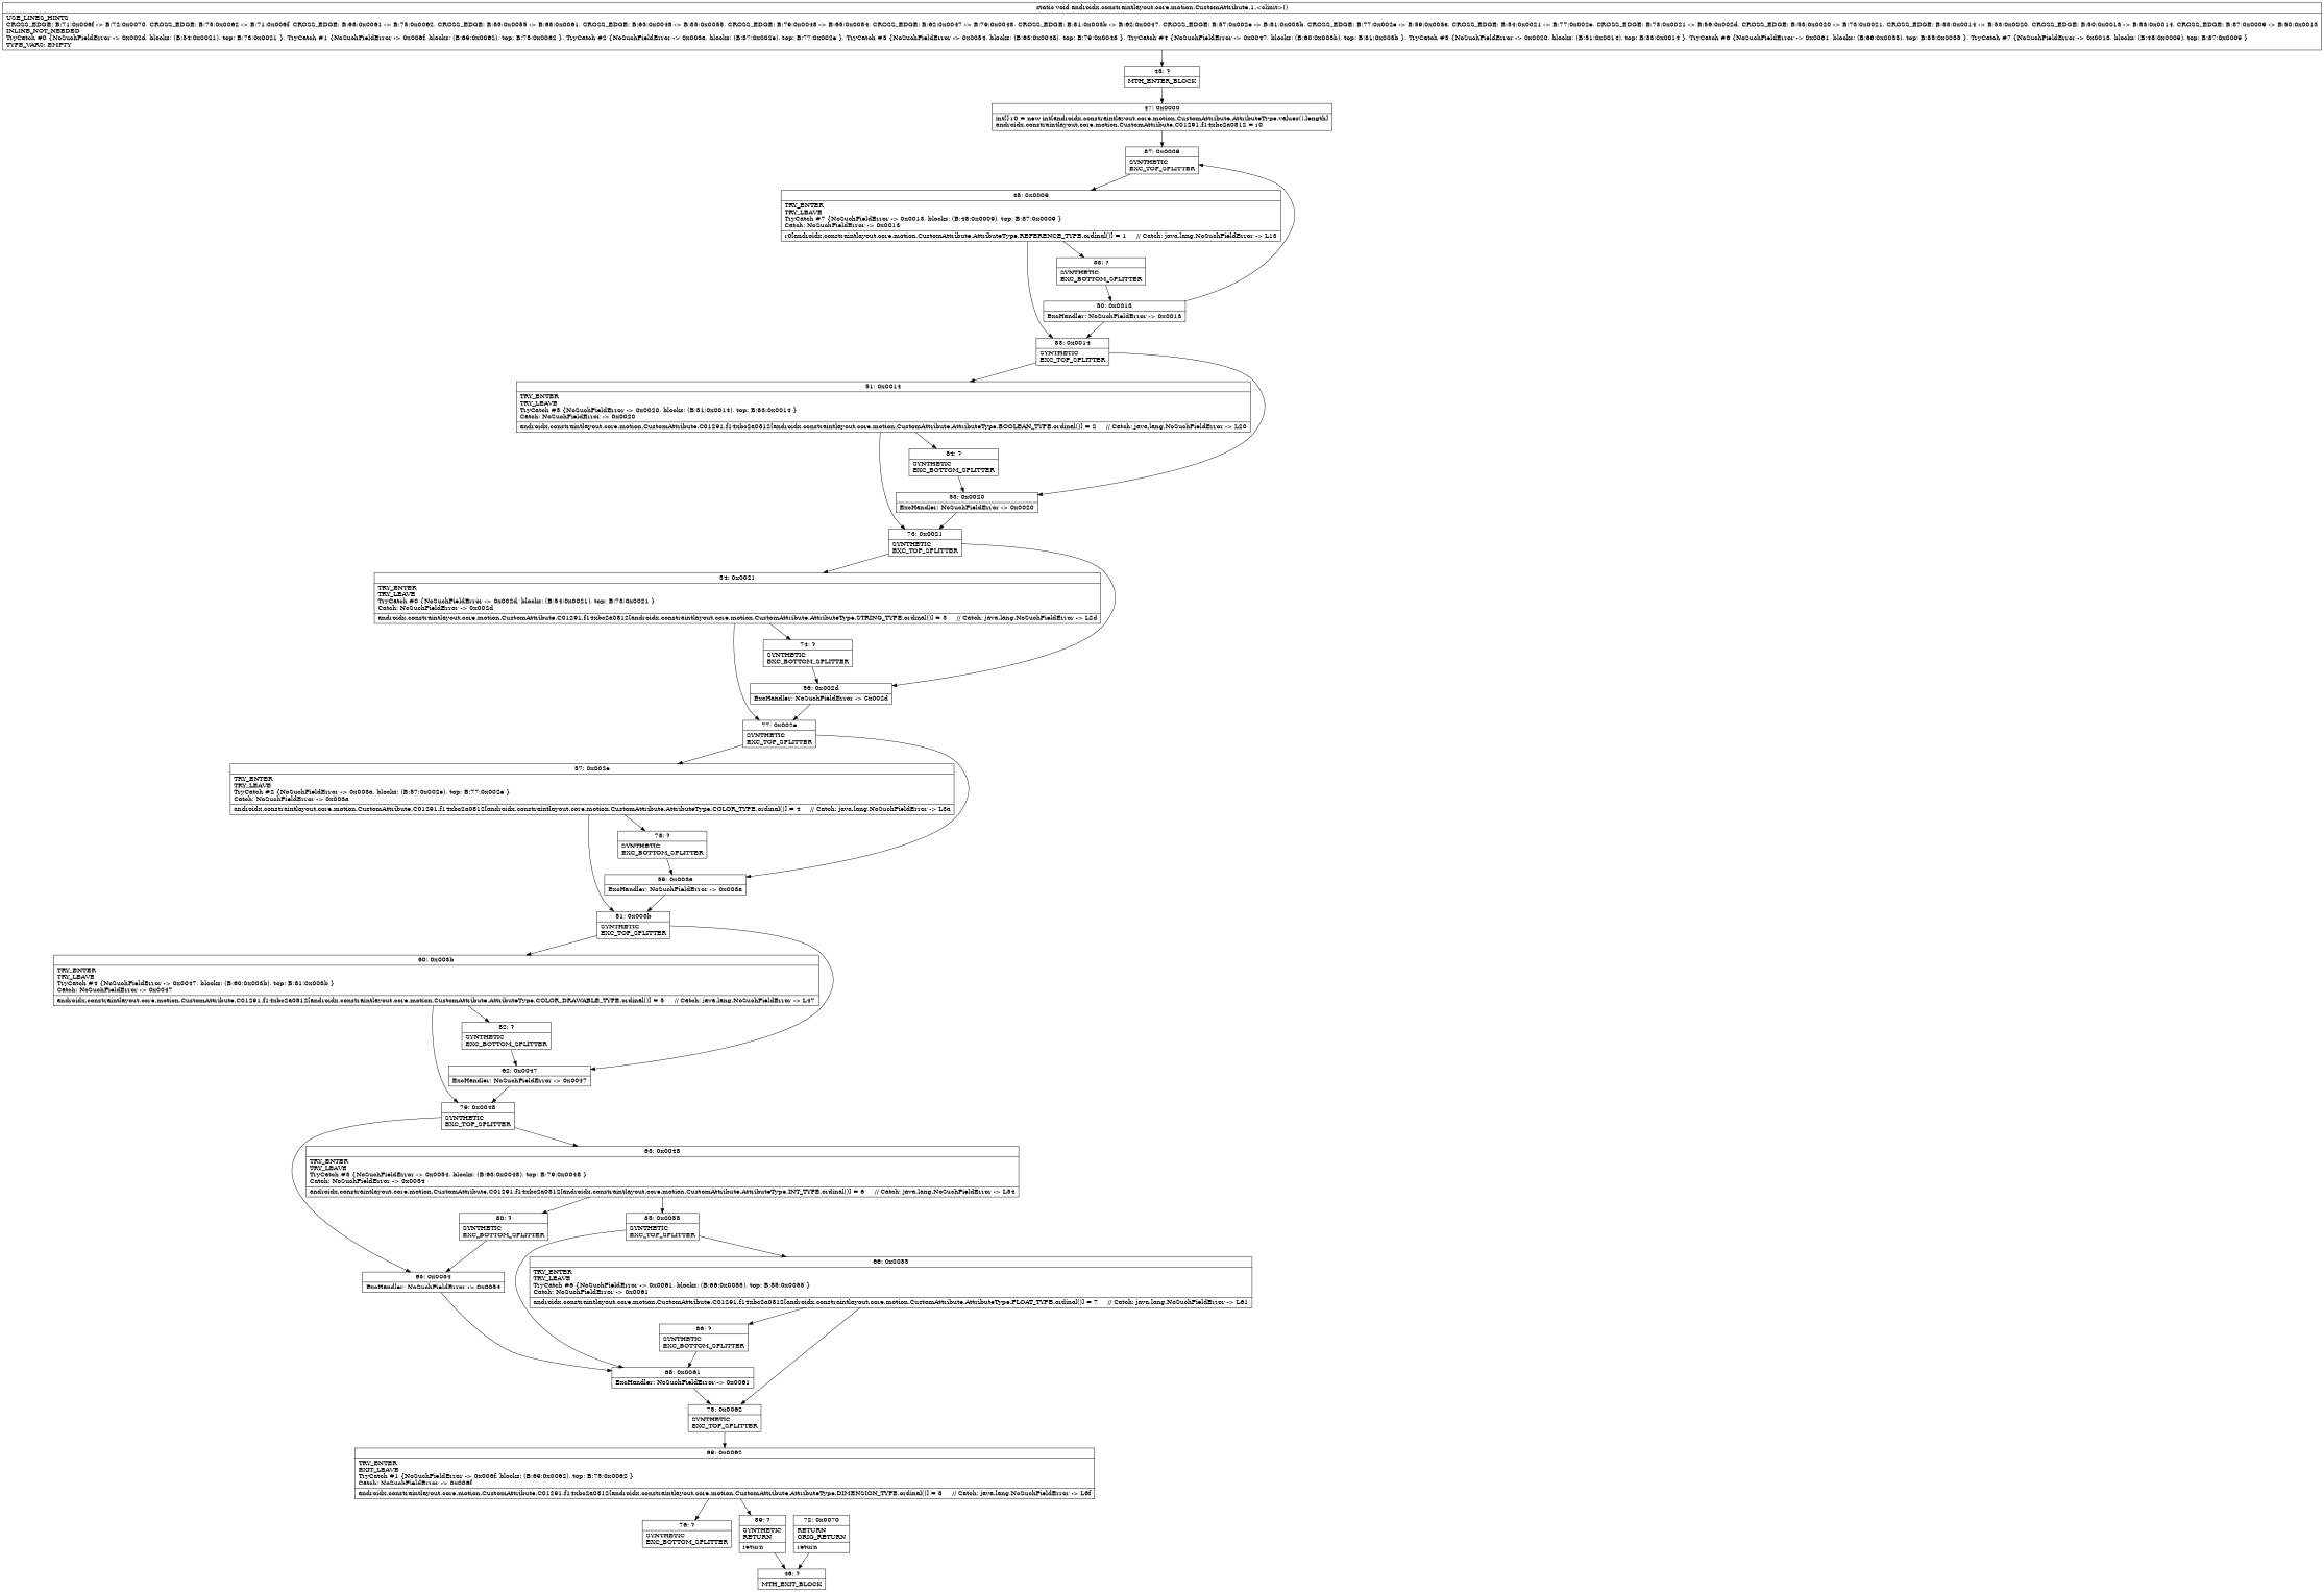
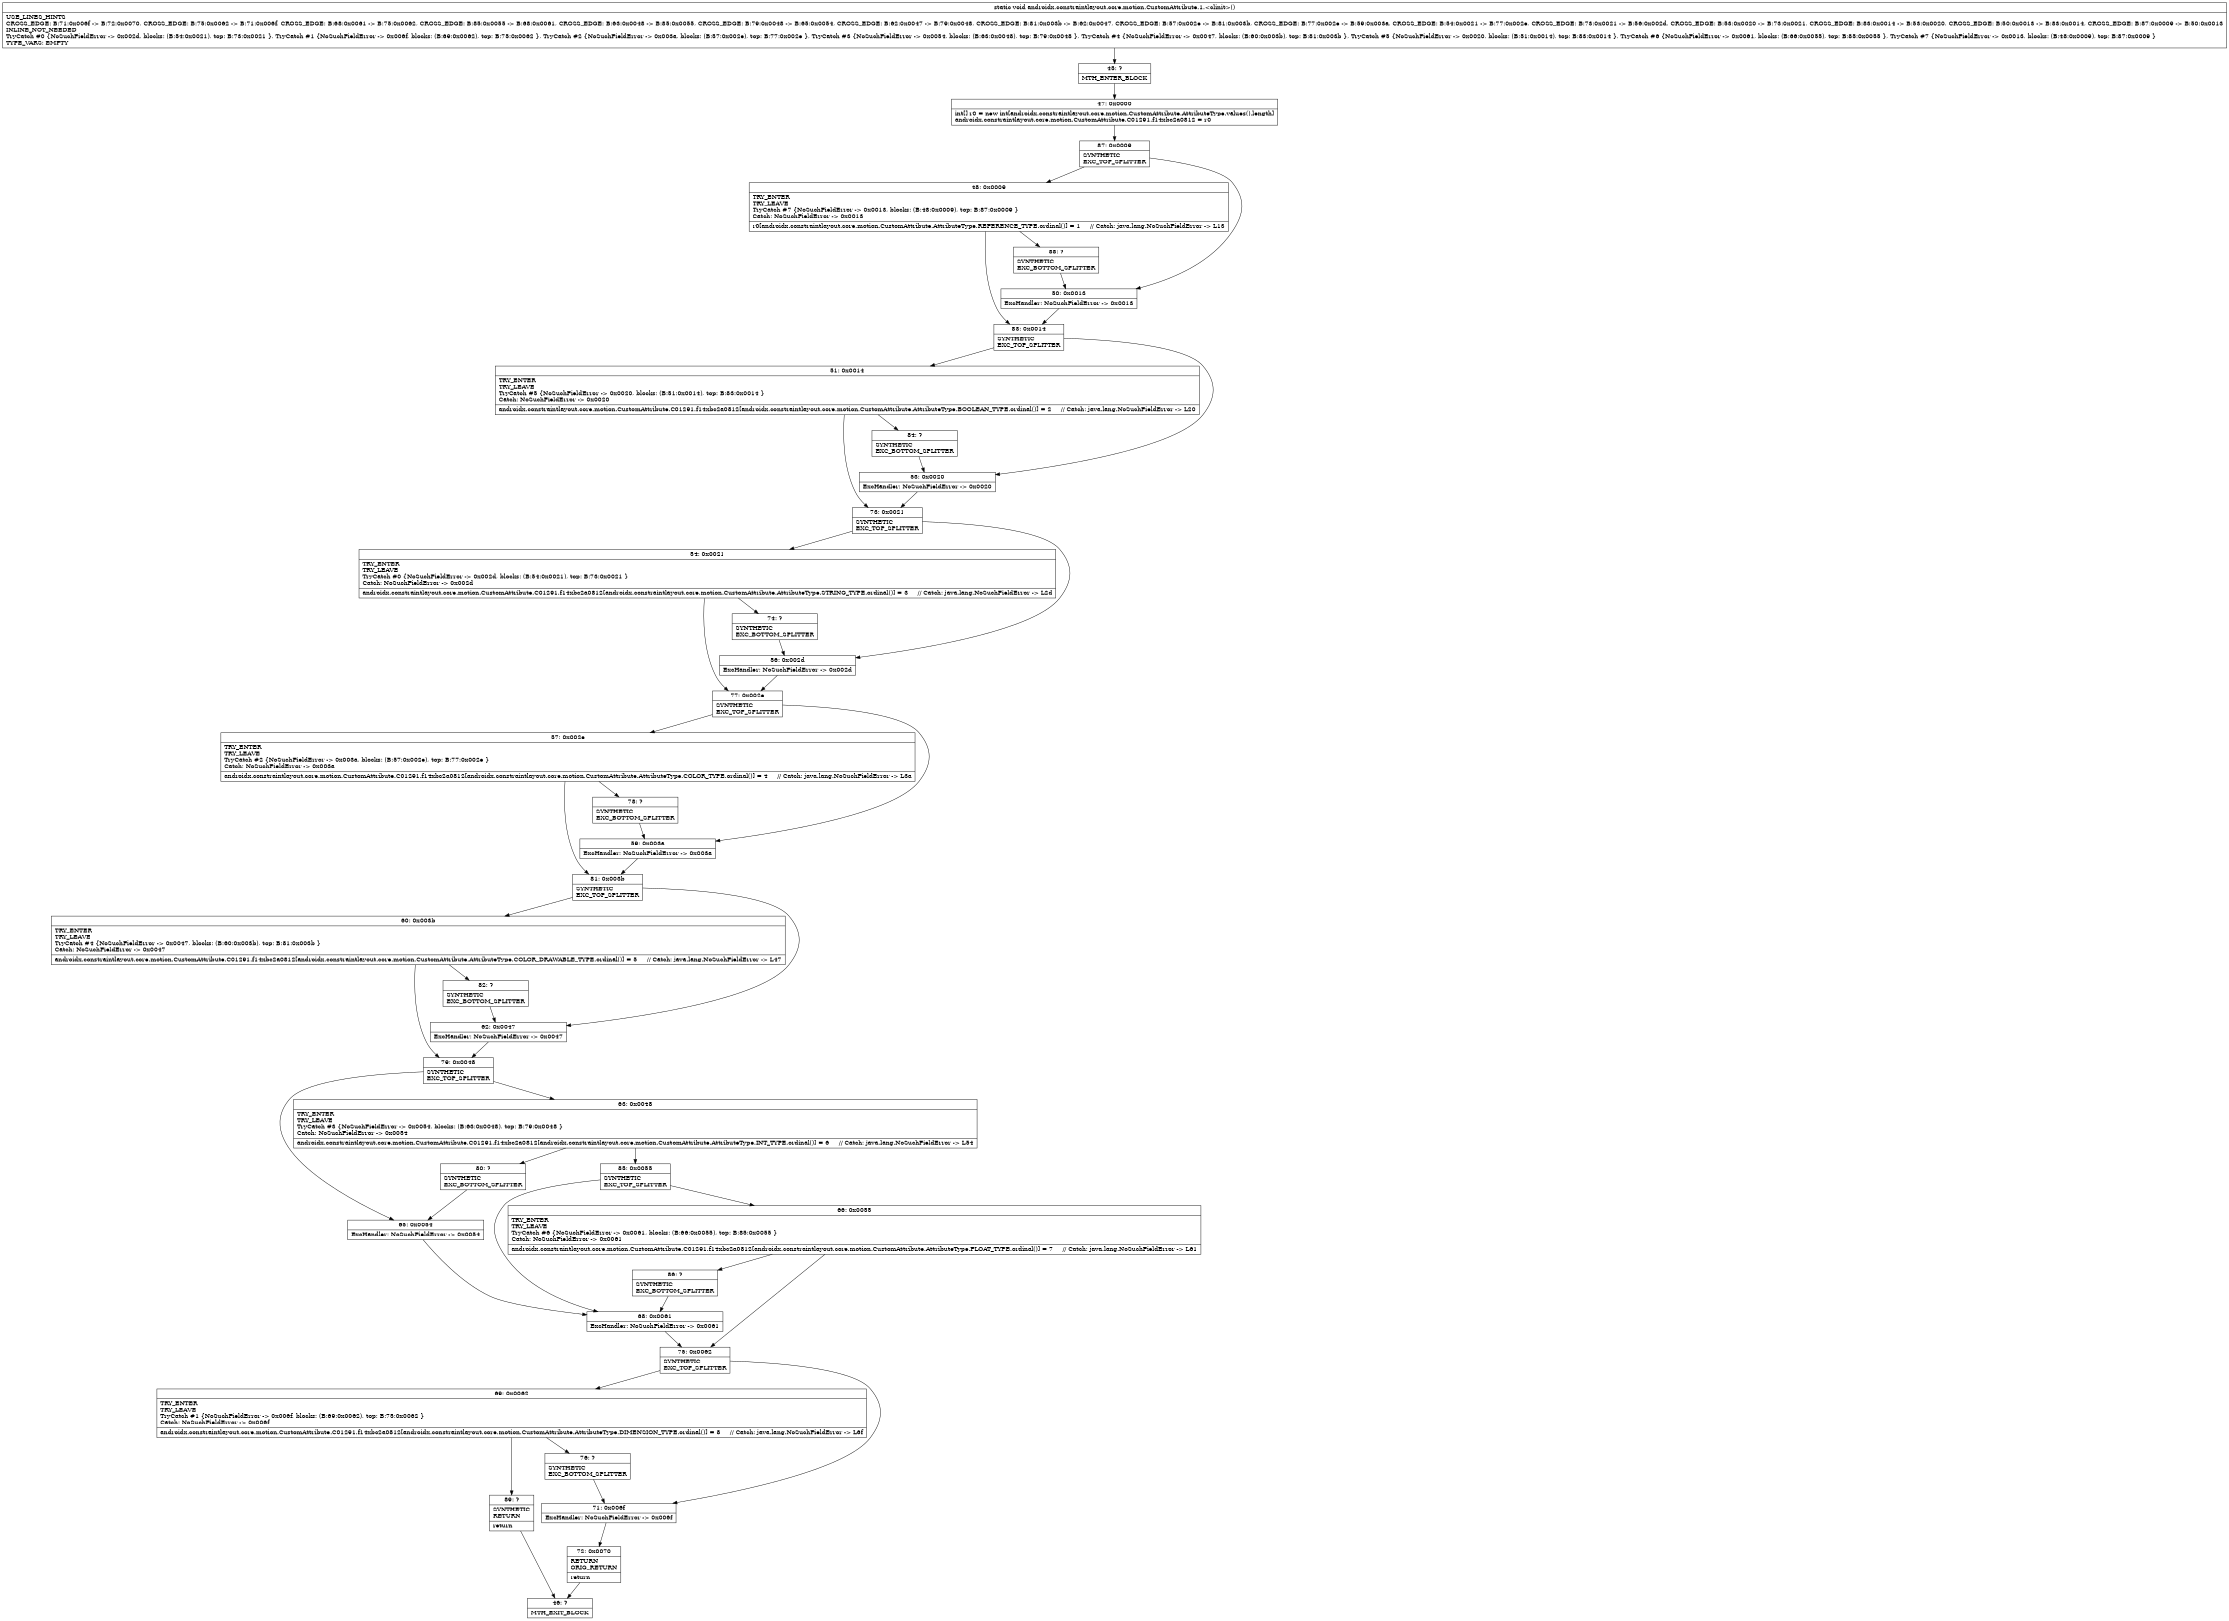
  digraph {
    node [shape=record]
    n1 [label="{45\:\ ?|MTH_ENTER_BLOCK\l}"]
    n2 [label="{47\:\ 0x0000|int[] r0 = new int[androidx.constraintlayout.core.motion.CustomAttribute.AttributeType.values().length]\landroidx.constraintlayout.core.motion.CustomAttribute.C01291.f14xbc2a0812 = r0\l}"]
    n3 [label="{87\:\ 0x0009|SYNTHETIC\lEXC_TOP_SPLITTER\l}"]
    n4 [label="{48\:\ 0x0009|TRY_ENTER\lTRY_LEAVE\lTryCatch #7 \{NoSuchFieldError \-\> 0x0013, blocks: (B:48:0x0009), top: B:87:0x0009 \}\lCatch: NoSuchFieldError \-\> 0x0013\l|r0[androidx.constraintlayout.core.motion.CustomAttribute.AttributeType.REFERENCE_TYPE.ordinal()] = 1     \/\/ Catch: java.lang.NoSuchFieldError \-\> L13\l}"]
    n5 [label="{50\:\ 0x0013|ExcHandler: NoSuchFieldError \-\> 0x0013\l}"]
    n6 [label="{83\:\ 0x0014|SYNTHETIC\lEXC_TOP_SPLITTER\l}"]
    n7 [label="{88\:\ ?|SYNTHETIC\lEXC_BOTTOM_SPLITTER\l}"]
    n8 [label="{51\:\ 0x0014|TRY_ENTER\lTRY_LEAVE\lTryCatch #5 \{NoSuchFieldError \-\> 0x0020, blocks: (B:51:0x0014), top: B:83:0x0014 \}\lCatch: NoSuchFieldError \-\> 0x0020\l|androidx.constraintlayout.core.motion.CustomAttribute.C01291.f14xbc2a0812[androidx.constraintlayout.core.motion.CustomAttribute.AttributeType.BOOLEAN_TYPE.ordinal()] = 2     \/\/ Catch: java.lang.NoSuchFieldError \-\> L20\l}"]
    n9 [label="{53\:\ 0x0020|ExcHandler: NoSuchFieldError \-\> 0x0020\l}"]
    n10 [label="{73\:\ 0x0021|SYNTHETIC\lEXC_TOP_SPLITTER\l}"]
    n11 [label="{84\:\ ?|SYNTHETIC\lEXC_BOTTOM_SPLITTER\l}"]
    n12 [label="{54\:\ 0x0021|TRY_ENTER\lTRY_LEAVE\lTryCatch #0 \{NoSuchFieldError \-\> 0x002d, blocks: (B:54:0x0021), top: B:73:0x0021 \}\lCatch: NoSuchFieldError \-\> 0x002d\l|androidx.constraintlayout.core.motion.CustomAttribute.C01291.f14xbc2a0812[androidx.constraintlayout.core.motion.CustomAttribute.AttributeType.STRING_TYPE.ordinal()] = 3     \/\/ Catch: java.lang.NoSuchFieldError \-\> L2d\l}"]
    n13 [label="{56\:\ 0x002d|ExcHandler: NoSuchFieldError \-\> 0x002d\l}"]
    n14 [label="{74\:\ ?|SYNTHETIC\lEXC_BOTTOM_SPLITTER\l}"]
    n15 [label="{77\:\ 0x002e|SYNTHETIC\lEXC_TOP_SPLITTER\l}"]
    n16 [label="{57\:\ 0x002e|TRY_ENTER\lTRY_LEAVE\lTryCatch #2 \{NoSuchFieldError \-\> 0x003a, blocks: (B:57:0x002e), top: B:77:0x002e \}\lCatch: NoSuchFieldError \-\> 0x003a\l|androidx.constraintlayout.core.motion.CustomAttribute.C01291.f14xbc2a0812[androidx.constraintlayout.core.motion.CustomAttribute.AttributeType.COLOR_TYPE.ordinal()] = 4     \/\/ Catch: java.lang.NoSuchFieldError \-\> L3a\l}"]
    n17 [label="{59\:\ 0x003a|ExcHandler: NoSuchFieldError \-\> 0x003a\l}"]
    n18 [label="{78\:\ ?|SYNTHETIC\lEXC_BOTTOM_SPLITTER\l}"]
    n19 [label="{81\:\ 0x003b|SYNTHETIC\lEXC_TOP_SPLITTER\l}"]
    n20 [label="{60\:\ 0x003b|TRY_ENTER\lTRY_LEAVE\lTryCatch #4 \{NoSuchFieldError \-\> 0x0047, blocks: (B:60:0x003b), top: B:81:0x003b \}\lCatch: NoSuchFieldError \-\> 0x0047\l|androidx.constraintlayout.core.motion.CustomAttribute.C01291.f14xbc2a0812[androidx.constraintlayout.core.motion.CustomAttribute.AttributeType.COLOR_DRAWABLE_TYPE.ordinal()] = 5     \/\/ Catch: java.lang.NoSuchFieldError \-\> L47\l}"]
    n21 [label="{62\:\ 0x0047|ExcHandler: NoSuchFieldError \-\> 0x0047\l}"]
    n22 [label="{79\:\ 0x0048|SYNTHETIC\lEXC_TOP_SPLITTER\l}"]
    n23 [label="{82\:\ ?|SYNTHETIC\lEXC_BOTTOM_SPLITTER\l}"]
    n24 [label="{63\:\ 0x0048|TRY_ENTER\lTRY_LEAVE\lTryCatch #3 \{NoSuchFieldError \-\> 0x0054, blocks: (B:63:0x0048), top: B:79:0x0048 \}\lCatch: NoSuchFieldError \-\> 0x0054\l|androidx.constraintlayout.core.motion.CustomAttribute.C01291.f14xbc2a0812[androidx.constraintlayout.core.motion.CustomAttribute.AttributeType.INT_TYPE.ordinal()] = 6     \/\/ Catch: java.lang.NoSuchFieldError \-\> L54\l}"]
    n25 [label="{65\:\ 0x0054|ExcHandler: NoSuchFieldError \-\> 0x0054\l}"]
    n26 [label="{80\:\ ?|SYNTHETIC\lEXC_BOTTOM_SPLITTER\l}"]
    n27 [label="{85\:\ 0x0055|SYNTHETIC\lEXC_TOP_SPLITTER\l}"]
    n28 [label="{68\:\ 0x0061|ExcHandler: NoSuchFieldError \-\> 0x0061\l}"]
    n29 [label="{66\:\ 0x0055|TRY_ENTER\lTRY_LEAVE\lTryCatch #6 \{NoSuchFieldError \-\> 0x0061, blocks: (B:66:0x0055), top: B:85:0x0055 \}\lCatch: NoSuchFieldError \-\> 0x0061\l|androidx.constraintlayout.core.motion.CustomAttribute.C01291.f14xbc2a0812[androidx.constraintlayout.core.motion.CustomAttribute.AttributeType.FLOAT_TYPE.ordinal()] = 7     \/\/ Catch: java.lang.NoSuchFieldError \-\> L61\l}"]
    n30 [label="{75\:\ 0x0062|SYNTHETIC\lEXC_TOP_SPLITTER\l}"]
    n31 [label="{86\:\ ?|SYNTHETIC\lEXC_BOTTOM_SPLITTER\l}"]
-   n32 [label="{69\:\ 0x0062|TRY_ENTER\lEXIT_LEAVE\lTryCatch #1 \{NoSuchFieldError \-\> 0x006f, blocks: (B:69:0x0062), top: B:75:0x0062 \}\lCatch: NoSuchFieldError \-\> 0x006f\l|androidx.constraintlayout.core.motion.CustomAttribute.C01291.f14xbc2a0812[androidx.constraintlayout.core.motion.CustomAttribute.AttributeType.DIMENSION_TYPE.ordinal()] = 8     \/\/ Catch: java.lang.NoSuchFieldError \-\> L6f\l}"]
+   n32 [label="{69\:\ 0x0062|TRY_ENTER\lTRY_LEAVE\lTryCatch #1 \{NoSuchFieldError \-\> 0x006f, blocks: (B:69:0x0062), top: B:75:0x0062 \}\lCatch: NoSuchFieldError \-\> 0x006f\l|androidx.constraintlayout.core.motion.CustomAttribute.C01291.f14xbc2a0812[androidx.constraintlayout.core.motion.CustomAttribute.AttributeType.DIMENSION_TYPE.ordinal()] = 8     \/\/ Catch: java.lang.NoSuchFieldError \-\> L6f\l}"]
+   n33 [label="{71\:\ 0x006f|ExcHandler: NoSuchFieldError \-\> 0x006f\l}"]
    n34 [label="{76\:\ ?|SYNTHETIC\lEXC_BOTTOM_SPLITTER\l}"]
    n35 [label="{89\:\ ?|SYNTHETIC\lRETURN\l|return\l}"]
    n36 [label="{72\:\ 0x0070|RETURN\lORIG_RETURN\l|return\l}"]
    n37 [label="{46\:\ ?|MTH_EXIT_BLOCK\l}"]
    n38 [label="{static void androidx.constraintlayout.core.motion.CustomAttribute.1.\<clinit\>()  | USE_LINES_HINTS\lCROSS_EDGE: B:71:0x006f \-\> B:72:0x0070, CROSS_EDGE: B:75:0x0062 \-\> B:71:0x006f, CROSS_EDGE: B:68:0x0061 \-\> B:75:0x0062, CROSS_EDGE: B:85:0x0055 \-\> B:68:0x0061, CROSS_EDGE: B:63:0x0048 \-\> B:85:0x0055, CROSS_EDGE: B:79:0x0048 \-\> B:65:0x0054, CROSS_EDGE: B:62:0x0047 \-\> B:79:0x0048, CROSS_EDGE: B:81:0x003b \-\> B:62:0x0047, CROSS_EDGE: B:57:0x002e \-\> B:81:0x003b, CROSS_EDGE: B:77:0x002e \-\> B:59:0x003a, CROSS_EDGE: B:54:0x0021 \-\> B:77:0x002e, CROSS_EDGE: B:73:0x0021 \-\> B:56:0x002d, CROSS_EDGE: B:53:0x0020 \-\> B:73:0x0021, CROSS_EDGE: B:83:0x0014 \-\> B:53:0x0020, CROSS_EDGE: B:50:0x0013 \-\> B:83:0x0014, CROSS_EDGE: B:87:0x0009 \-\> B:50:0x0013\lINLINE_NOT_NEEDED\lTryCatch #0 \{NoSuchFieldError \-\> 0x002d, blocks: (B:54:0x0021), top: B:73:0x0021 \}, TryCatch #1 \{NoSuchFieldError \-\> 0x006f, blocks: (B:69:0x0062), top: B:75:0x0062 \}, TryCatch #2 \{NoSuchFieldError \-\> 0x003a, blocks: (B:57:0x002e), top: B:77:0x002e \}, TryCatch #3 \{NoSuchFieldError \-\> 0x0054, blocks: (B:63:0x0048), top: B:79:0x0048 \}, TryCatch #4 \{NoSuchFieldError \-\> 0x0047, blocks: (B:60:0x003b), top: B:81:0x003b \}, TryCatch #5 \{NoSuchFieldError \-\> 0x0020, blocks: (B:51:0x0014), top: B:83:0x0014 \}, TryCatch #6 \{NoSuchFieldError \-\> 0x0061, blocks: (B:66:0x0055), top: B:85:0x0055 \}, TryCatch #7 \{NoSuchFieldError \-\> 0x0013, blocks: (B:48:0x0009), top: B:87:0x0009 \}\lTYPE_VARS: EMPTY\l}"]
    n1 -> n2
    n2 -> n3
    n3 -> n4
-   n5 -> n3
+   n3 -> n5
    n4 -> n6
    n4 -> n7
    n5 -> n6
    n6 -> n8
    n6 -> n9
    n7 -> n5
    n8 -> n10
    n8 -> n11
    n9 -> n10
    n10 -> n12
    n10 -> n13
    n11 -> n9
    n12 -> n14
    n12 -> n15
    n13 -> n15
    n14 -> n13
    n15 -> n16
    n15 -> n17
    n16 -> n18
    n16 -> n19
    n17 -> n19
    n18 -> n17
    n19 -> n20
    n19 -> n21
    n20 -> n22
    n20 -> n23
    n21 -> n22
    n22 -> n24
    n22 -> n25
    n23 -> n21
    n24 -> n26
    n24 -> n27
    n25 -> n28
    n26 -> n25
    n27 -> n28
    n27 -> n29
    n28 -> n30
    n29 -> n30
    n29 -> n31
    n30 -> n32
+   n30 -> n33
    n31 -> n28
    n32 -> n34
    n32 -> n35
+   n33 -> n36
+   n34 -> n33
    n35 -> n37
    n36 -> n37
    n38 -> n1
  }
